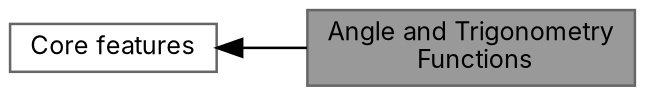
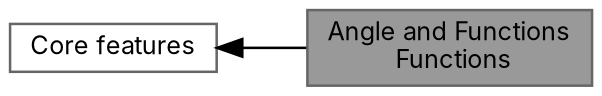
  digraph {
    rankdir=LR
    fontname=Inter
    node [fontname=Inter fontsize=10 shape=box style=filled]
    n1 [color=grey40 fillcolor=white height=0.2 label="Core features" width=0.4]
-   n2 [color=gray40 fillcolor=grey60 fontcolor=black height=0.2 label="Angle and Trigonometry\l Functions" width=0.4]
+   n2 [color=gray40 fillcolor=grey60 fontcolor=black height=0.2 label="Angle and Functions\l Functions" width=0.4]
    n1 -> n2 [dir=back fontname=Inter fontsize=10 labelfontname=Helvetica labelfontsize=10 shape=plaintext style=solid]
  }
